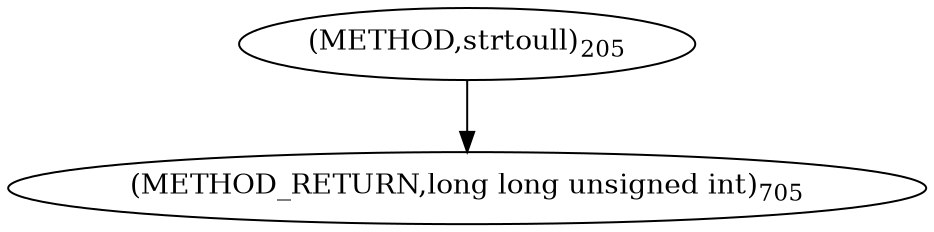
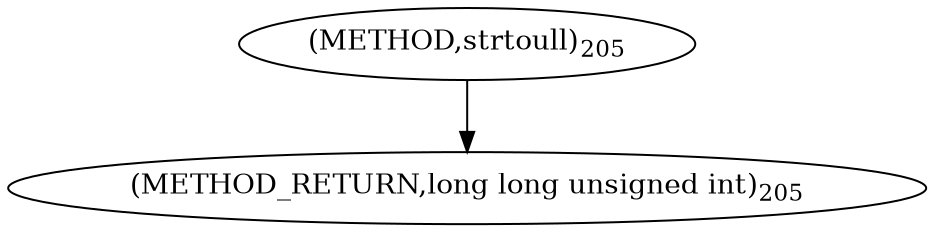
  digraph {
    n1 [label=<(METHOD,strtoull)<SUB>205</SUB>>]
-   n2 [label=<(METHOD_RETURN,long long unsigned int)<SUB>705</SUB>>]
+   n2 [label=<(METHOD_RETURN,long long unsigned int)<SUB>205</SUB>>]
    n1 -> n2
  }
